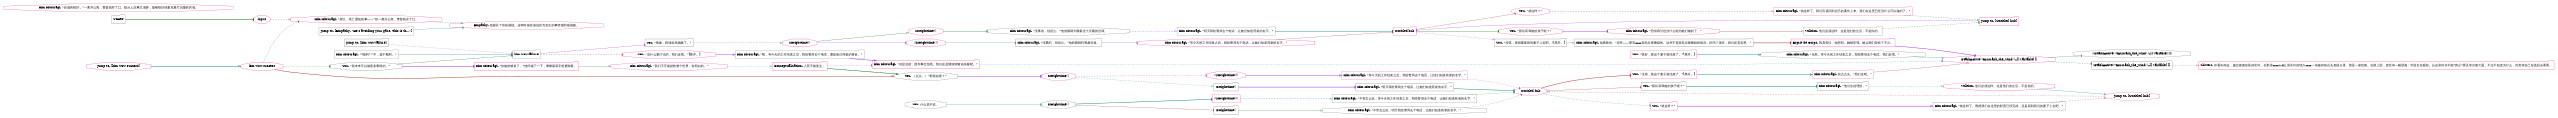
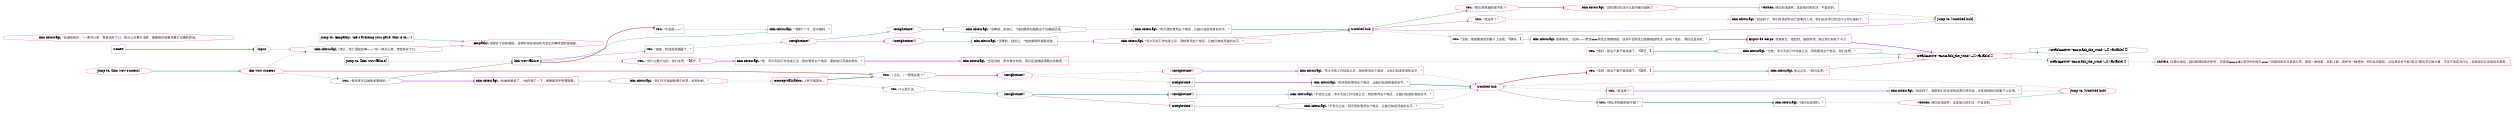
  digraph {
    rankdir=LR
    node [color=deeppink shape=folder]
    edge [arrowhead=tee color=purple style=dashed]
    n1 [color=gray40 label=START]
    n2 [label=input shape=octagon]
    n3 [label="Kim Kitsuragi: “所以，死亡通知的事……”你一离开公寓，警督就开了口。" shape=octagon]
    n4 [label="Empathy: 他避开了你的视线。这种时候应该说你为发生的事情感到很抱歉。" shape=octagon]
    n5 [label="Conceptualization: 人死不能复生。"]
    n6 [color=gray40 label="You: 什么也不说。" shape=octagon]
    n7 [color=gray40 label="You: （点头。）“那现在呢？”" shape=octagon]
    n8 [color=gray40 label="IsNighttime()" shape=octagon]
    n9 [label="IsNighttime()" shape=octagon]
    n10 [label="Jump to: [Untitled hub]" shape=octagon]
    n11 [label="Untitled hub" shape=octagon]
    n12 [label="You: “没错，那这个案子就结束了。”[离开。]"]
    n13 [label="You: “就这样？”"]
    n14 [color=gray40 label="You: “那比莉和她的孩子呢？”"]
    n15 [label="Esprit de Corps: 我真有过，他想到。她很坚强。她让我们轻松了不少。"]
    n16 [label="IsTaskActive(\"TASK.ask_the_wind\")--[[ Variable[ ]]" shape=octagon]
    n17 [color=gray40 label="IsTaskActive(\"TASK.ask_the_wind\")--[[ Variable[ ]]"]
    n18 [color=gray40 label="!(IsTaskActive(\"TASK.ask_the_wind\")--[[ Variable[ ]])" shape=octagon]
    n19 [label="Kim Kitsuragi: 他点点头。“我们走吧。”"]
    n20 [color=gray40 label="Kim Kitsuragi: “就这样了。既然我们在这里的职责已经完成，还是回到我们的案子上去吧。”"]
    n21 [color=gray40 label="Jump to: [kim wcw failure]"]
    n22 [color=gray40 label="kim wcw failure"]
    n23 [color=gray40 label="You: “抱歉，我知道我搞砸了。”"]
    n24 [label="You: “没什么要讨论的，我们走吧。”[离开。]" shape=octagon]
+   n25 [color=gray40 label="You: “不是很……”"]
    n26 [label="Kim Kitsuragi: “但是没错，那件事交给我。我们还是继续调查凶杀案吧。”"]
    n27 [label="Untitled hub"]
    n28 [label="You: “那比莉和她的孩子呢？”" shape=octagon]
    n29 [label="You: “就这样？”" shape=octagon]
    n30 [color=gray40 label="You: “没错，那就重新回到案子上去吧。”[离开。]"]
    n31 [label="Kim Kitsuragi: “恐怕我们也没什么能为她们做的了。”" shape=octagon]
    n32 [label="Kim Kitsuragi: “就这样了。我们应该回到自己的案件上来。我们在这里已经没什么可以做的了。”"]
    n33 [color=gray40 label="Kim Kitsuragi: 他看着你。“还有……警官——我见过更糟糕的。这并不是我见过最糟糕的情况，好吗？现在，我们还是走吧。”"]
    n34 [color=gray40 label="Kim Kitsuragi: “明天我给警局去个电话，让她们知道死者的名字。”"]
    n35 [color=gray40 label="Kim Kitsuragi: “*顺利*？不，是不顺利。”"]
    n36 [label="You: “很好，那这个案子就结束了。”[离开。]"]
    n37 [color=gray40 label="Kim Kitsuragi: “当然。等今天的工作结束之后，我给警局去个电话。我们走吧。”" shape=octagon]
    n38 [label="Shivers: 你看向南边，越过摇摇欲坠的栏杆。在那里——1.2公里开外的地方——一块破碎的石头直插云霄。那是一座坟墓。在那上面，曾经有一幅壁画：明日近在眼前。从这里你并不能*真正*看见菲尔德大厦，不过不知道为什么，你觉得自己应该回去看看。"]
    n39 [color=gray40 label="Kim Kitsuragi: “没事的，别担心。”他的眼睛扫视着这个沉睡的区域。" shape=octagon]
    n40 [color=gray40 label="Volition: 他们必须这样。这是他们的生活，不是你的。"]
    n41 [color=gray40 label="IsNighttime()"]
    n42 [label="!(IsNighttime())"]
    n43 [color=gray40 label="Kim Kitsuragi: “不管怎么说，明天我给警局去个电话，让她们知道死者的名字。”" shape=octagon]
    n44 [color=gray40 label="Kim Kitsuragi: “不管怎么说，等今天的工作结束之后，我给警局去个电话，让她们知道死者的名字。”"]
    n45 [label="Jump to: [Untitled hub]"]
    n46 [color=gray40 label="Kim Kitsuragi: “他们会处理的。”"]
    n47 [label="IsNighttime()" shape=octagon]
    n48 [label="IsNighttime()" shape=octagon]
    n49 [label="!(IsNighttime())" shape=octagon]
    n50 [label="Kim Kitsuragi: “你做的很好，”一离开公寓，警督就开了口。阳台上凉爽又清静，能够很好地看见整片沉睡的区域。" shape=octagon]
    n51 [color=gray40 label="Kim Kitsuragi: “没事的，别担心。”他的眼睛扫视着街道。"]
    n52 [label="Kim Kitsuragi: “等今天的工作结束之后，我给警局去个电话，让她们知道死者的名字。”" shape=octagon]
    n53 [label="Volition: 他们必须这样。这是他们的生活，不是你的。" shape=octagon]
    n54 [color=gray40 label="Kim Kitsuragi: “明天我给警局去个电话，让她们知道死者的名字。”"]
    n55 [label="Kim Kitsuragi: “等今天的工作结束之后，我给警局去个电话，让他们知道死者的名字。”"]
    n56 [color=gray40 label="You: “我本来可以做更多事情的。”" shape=octagon]
    n57 [label="Kim Kitsuragi: “你做的够多了。”他停顿了一下，摩擦着双手想要取暖。"]
    n58 [label="Kim Kitsuragi: “我们不可能拯救整个世界，你明白的。”" shape=octagon]
    n59 [color=gray40 label="IsNighttime()"]
    n60 [label="!(IsNighttime())" shape=octagon]
    n61 [color=gray40 label="Kim Kitsuragi: “呃，等今天的工作结束之后，我给警局去个电话，通知他们死者的身份。”"]
    n62 [color=gray40 label="Jump to: [Empathy: \"He's avoiding your gaze. This is th...\"]"]
    n63 [label="Jump to: [kim wcw success]" shape=octagon]
    n64 [label="kim wcw success" shape=octagon]
    n1 -> n2 [color=darkgreen style=bold]
    n2 -> n3 [arrowhead=onormal color=brown]
    n3 -> n4 [arrowhead=onormal color=darkgreen]
-   n5 -> n26
+   n5 -> n6
    n5 -> n7 [arrowhead=onormal color=darkgreen style=bold]
    n6 -> n8 [color=teal style=solid]
    n7 -> n9 [style=bold]
    n8 -> n41 [color=brown style=solid]
    n8 -> n42 [color=teal style=bold]
    n9 -> n59 [arrowhead=onormal color=teal]
    n9 -> n60
    n10 -> n11 [arrowhead=onormal color=brown]
    n11 -> n12 [color=brown style=bold]
    n11 -> n13 [color=teal]
    n11 -> n14 [color=brown style=solid]
    n12 -> n19 [arrowhead=onormal color=teal style=bold]
    n13 -> n20 [arrowhead=onormal style=bold]
    n14 -> n46 [color=teal style=bold]
    n15 -> n16 [style=bold]
    n16 -> n17 [color=darkgreen]
    n16 -> n18 [color=teal style=solid]
    n17 -> n38 [arrowhead=onormal color=brown]
    n19 -> n16 [arrowhead=onormal color=brown style=solid]
    n20 -> n10 [arrowhead=onormal color=brown]
    n21 -> n22
    n22 -> n23 [style=solid]
    n22 -> n24 [color=brown]
+   n22 -> n25 [color=brown style=bold]
    n23 -> n47 [arrowhead=onormal color=darkgreen]
    n24 -> n61 [arrowhead=onormal style=bold]
+   n25 -> n35 [arrowhead=onormal]
    n26 -> n16 [color=teal]
    n27 -> n28 [color=darkgreen style=solid]
    n27 -> n29 [color=brown style=solid]
    n27 -> n30 [arrowhead=onormal]
    n28 -> n31 [style=bold]
    n29 -> n32 [arrowhead=onormal color=brown]
    n30 -> n33 [arrowhead=onormal color=brown style=solid]
    n31 -> n40 [arrowhead=onormal color=brown style=solid]
    n32 -> n45 [arrowhead=onormal color=darkgreen]
    n33 -> n15 [color=brown style=bold]
    n34 -> n27 [color=teal style=bold]
    n35 -> n22 [color=teal style=solid]
    n36 -> n37 [arrowhead=onormal color=teal style=bold]
    n37 -> n16 [arrowhead=onormal color=teal style=solid]
    n39 -> n34 [arrowhead=onormal]
    n40 -> n45 [color=darkgreen]
    n41 -> n43 [arrowhead=onormal color=darkgreen style=solid]
    n42 -> n44 [arrowhead=onormal color=teal]
    n43 -> n11
    n44 -> n11 [color=darkgreen]
    n45 -> n27 [style=solid]
    n46 -> n53 [arrowhead=onormal color=teal]
    n47 -> n48 [arrowhead=onormal color=darkgreen style=solid]
    n47 -> n49 [style=solid]
    n48 -> n39 [color=darkgreen style=solid]
    n49 -> n51 [color=teal style=solid]
    n51 -> n52 [style=solid]
    n52 -> n27 [color=brown style=solid]
    n53 -> n10 [arrowhead=onormal color=teal style=solid]
    n54 -> n11 [color=teal style=bold]
    n55 -> n11
    n56 -> n22 [color=darkgreen style=solid]
    n56 -> n57 [style=bold]
    n57 -> n58 [arrowhead=onormal color=darkgreen style=solid]
    n58 -> n5 [arrowhead=onormal color=teal]
    n59 -> n54 [style=bold]
    n60 -> n55 [arrowhead=onormal style=bold]
    n61 -> n26 [arrowhead=onormal style=bold]
    n62 -> n4 [color=teal style=solid]
    n63 -> n64 [arrowhead=onormal color=teal style=bold]
    n64 -> n3 [color=darkgreen]
    n64 -> n7 [arrowhead=onormal color=brown style=bold]
    n64 -> n56 [color=darkgreen]
  }
